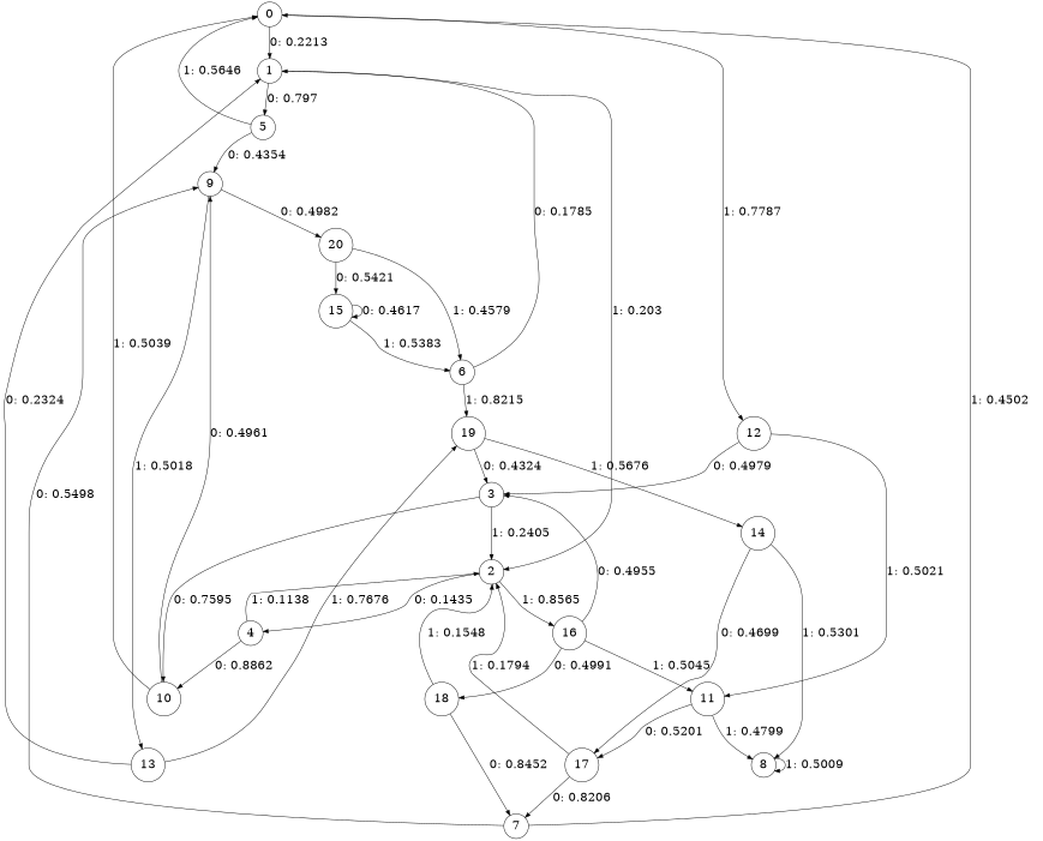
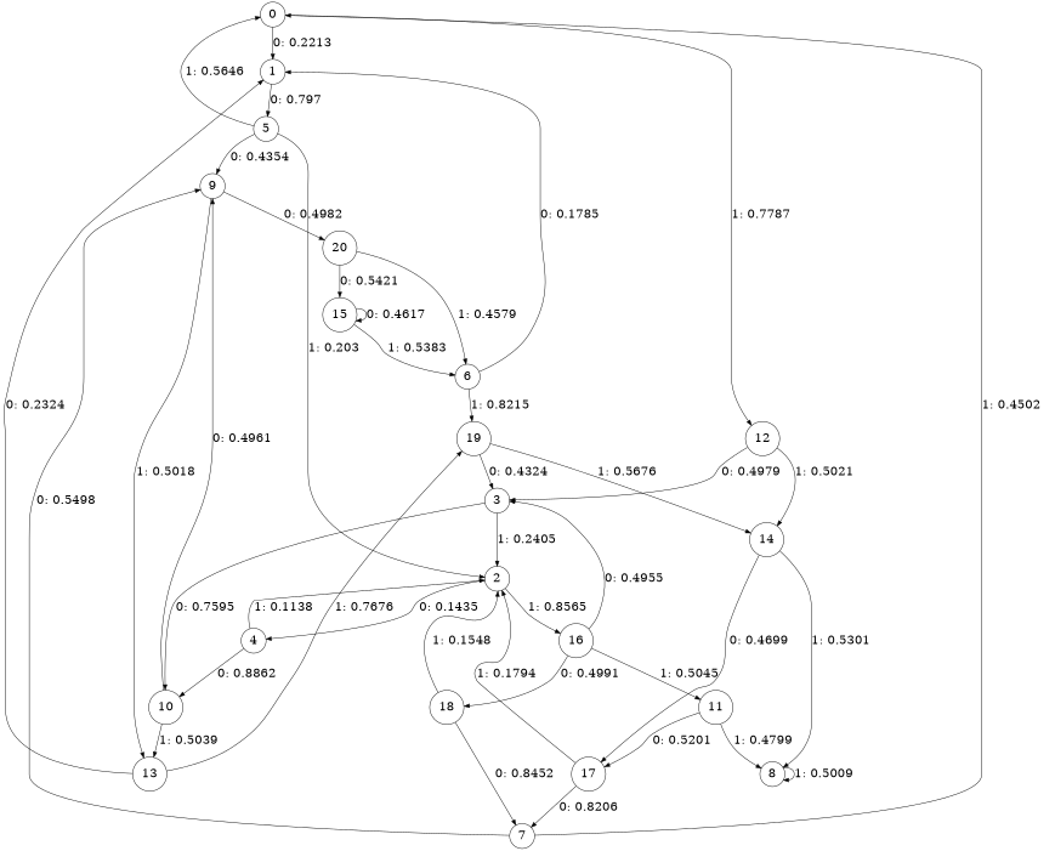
  digraph {
    node [fontsize=24 shape=circle]
    edge [fontsize=24]
    0
    1
    12
    5
    2
    3
    14
    9
    4
    16
    10
    8
    17
    20
    13
    11
    18
    6
    15
    19
    7
    0 -> 1 [label="0: 0.2213   "]
    0 -> 12 [label="1: 0.7787   "]
    1 -> 5 [label="0: 0.797    "]
-   1 -> 2 [label="1: 0.203    "]
+   5 -> 2 [label="1: 0.203    "]
    12 -> 3 [label="0: 0.4979   "]
-   12 -> 11 [label="1: 0.5021   "]
+   12 -> 14 [label="1: 0.5021   "]
    5 -> 0 [label="1: 0.5646   "]
    5 -> 9 [label="0: 0.4354   "]
    2 -> 4 [label="0: 0.1435   "]
    2 -> 16 [label="1: 0.8565   "]
    3 -> 2 [label="1: 0.2405   "]
    3 -> 10 [label="0: 0.7595   "]
    14 -> 8 [label="1: 0.5301   "]
    14 -> 17 [label="0: 0.4699   "]
    9 -> 20 [label="0: 0.4982   "]
    9 -> 13 [label="1: 0.5018   "]
    4 -> 2 [label="1: 0.1138   "]
    4 -> 10 [label="0: 0.8862   "]
    16 -> 3 [label="0: 0.4955   "]
    16 -> 11 [label="1: 0.5045   "]
    16 -> 18 [label="0: 0.4991   "]
-   10 -> 0 [label="1: 0.5039   "]
+   10 -> 13 [label="1: 0.5039   "]
    10 -> 9 [label="0: 0.4961   "]
    8 -> 8 [label="1: 0.5009   "]
    17 -> 2 [label="1: 0.1794   "]
    17 -> 7 [label="0: 0.8206   "]
    20 -> 6 [label="1: 0.4579   "]
    20 -> 15 [label="0: 0.5421   "]
    13 -> 1 [label="0: 0.2324   "]
    13 -> 19 [label="1: 0.7676   "]
    11 -> 8 [label="1: 0.4799   "]
    11 -> 17 [label="0: 0.5201   "]
    18 -> 2 [label="1: 0.1548   "]
    18 -> 7 [label="0: 0.8452   "]
    6 -> 1 [label="0: 0.1785   "]
    6 -> 19 [label="1: 0.8215   "]
    15 -> 6 [label="1: 0.5383   "]
    15 -> 15 [label="0: 0.4617   "]
    19 -> 3 [label="0: 0.4324   "]
    19 -> 14 [label="1: 0.5676   "]
    7 -> 0 [label="1: 0.4502   "]
    7 -> 9 [label="0: 0.5498   "]
  }
